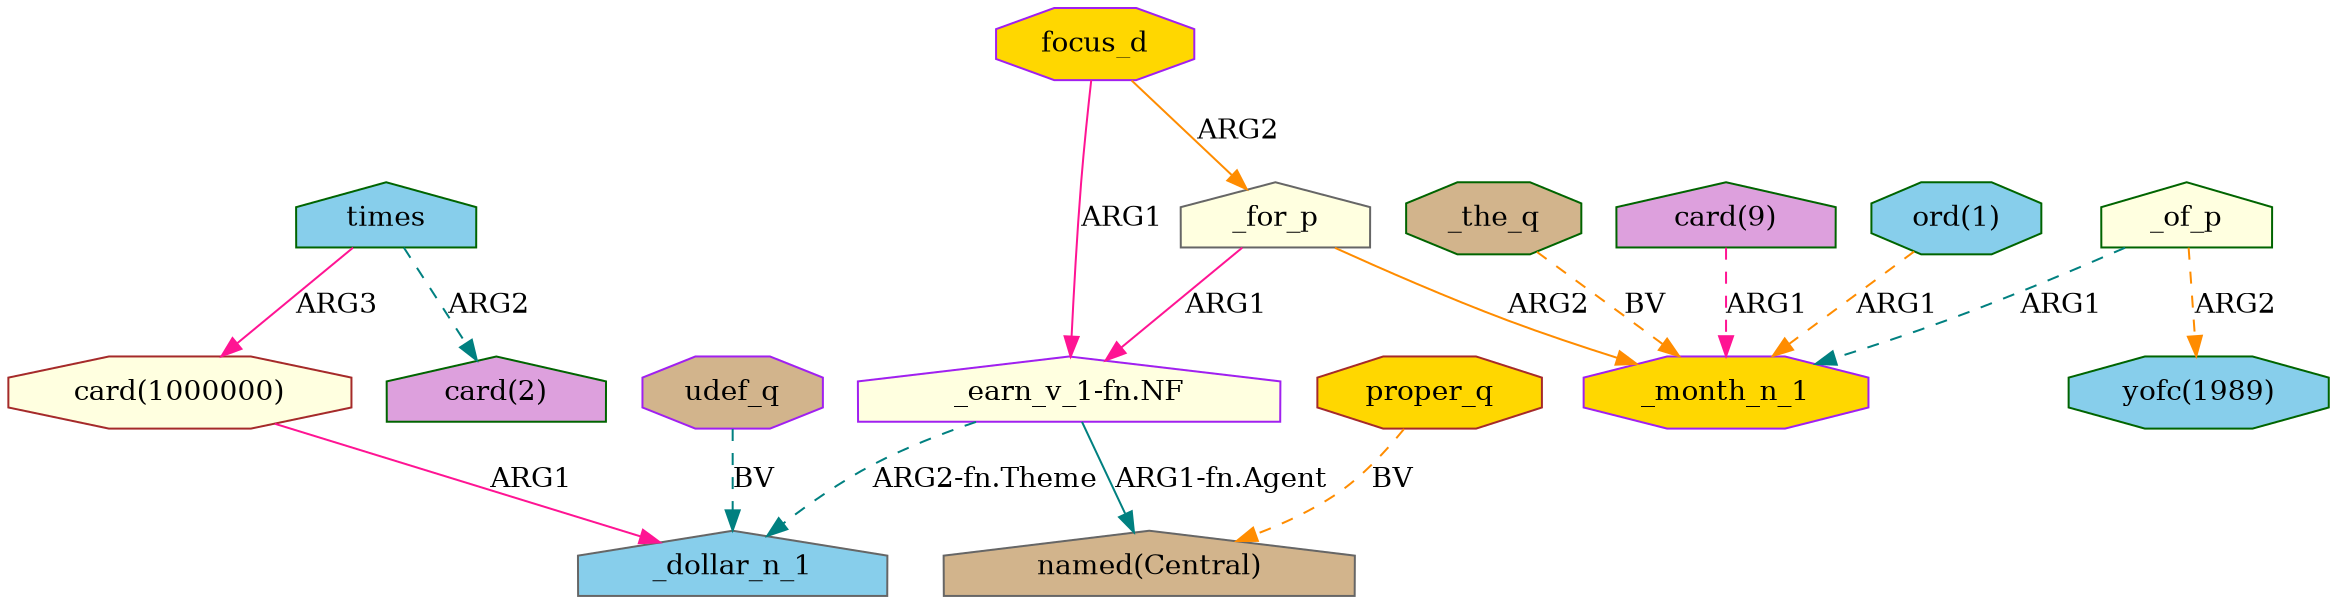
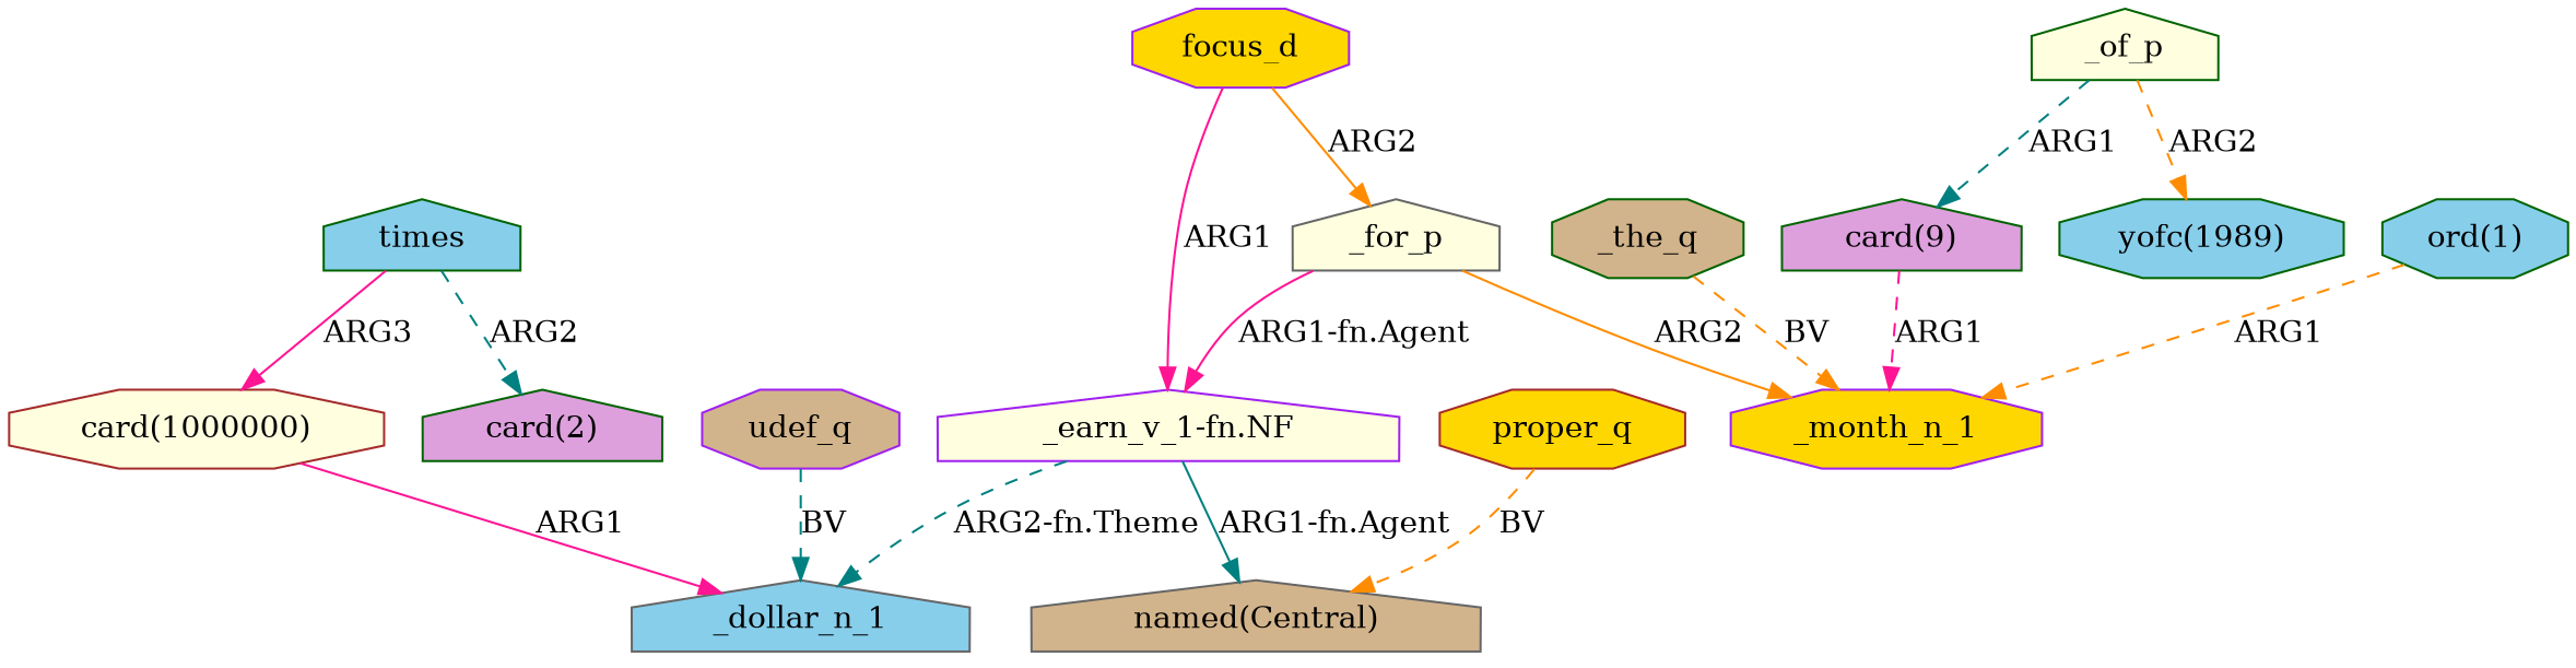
  digraph {
    node [color=darkgreen fillcolor=lightyellow shape=octagon style=filled]
    edge [color=darkorange style=dashed]
    _the_q [fillcolor=tan]
    _month_n_1 [color=purple fillcolor=gold]
    _for_p [color=gray40 shape=house]
    "_earn_v_1-fn.NF" [color=purple shape=house]
    _dollar_n_1 [color=gray40 fillcolor=skyblue shape=house]
    "named(Central)" [color=gray40 fillcolor=tan shape=house]
    "card(1000000)" [color=brown]
    udef_q [color=purple fillcolor=tan]
    "card(9)" [fillcolor=plum shape=house]
    "ord(1)" [fillcolor=skyblue]
    focus_d [color=purple fillcolor=gold]
    proper_q [color=brown fillcolor=gold]
    "yofc(1989)" [fillcolor=skyblue]
    times [fillcolor=skyblue shape=house]
    "card(2)" [fillcolor=plum shape=house]
    _of_p [shape=house]
    _the_q -> _month_n_1 [label=BV]
    _for_p -> _month_n_1 [label=ARG2 style=solid]
-   _for_p -> "_earn_v_1-fn.NF" [color=deeppink label=ARG1 style=solid]
+   _for_p -> "_earn_v_1-fn.NF" [color=deeppink label="ARG1-fn.Agent" style=solid]
    "_earn_v_1-fn.NF" -> _dollar_n_1 [color=teal label="ARG2-fn.Theme"]
    "_earn_v_1-fn.NF" -> "named(Central)" [color=teal label="ARG1-fn.Agent" style=solid]
    "card(1000000)" -> _dollar_n_1 [color=deeppink label=ARG1 style=solid]
    udef_q -> _dollar_n_1 [color=teal label=BV]
    "card(9)" -> _month_n_1 [color=deeppink label=ARG1]
    "ord(1)" -> _month_n_1 [label=ARG1]
    focus_d -> _for_p [label=ARG2 style=solid]
    focus_d -> "_earn_v_1-fn.NF" [color=deeppink label=ARG1 style=solid]
    proper_q -> "named(Central)" [label=BV]
    times -> "card(1000000)" [color=deeppink label=ARG3 style=solid]
    times -> "card(2)" [color=teal label=ARG2]
-   _of_p -> _month_n_1 [color=teal label=ARG1]
+   _of_p -> "card(9)" [color=teal label=ARG1]
    _of_p -> "yofc(1989)" [label=ARG2]
  }
